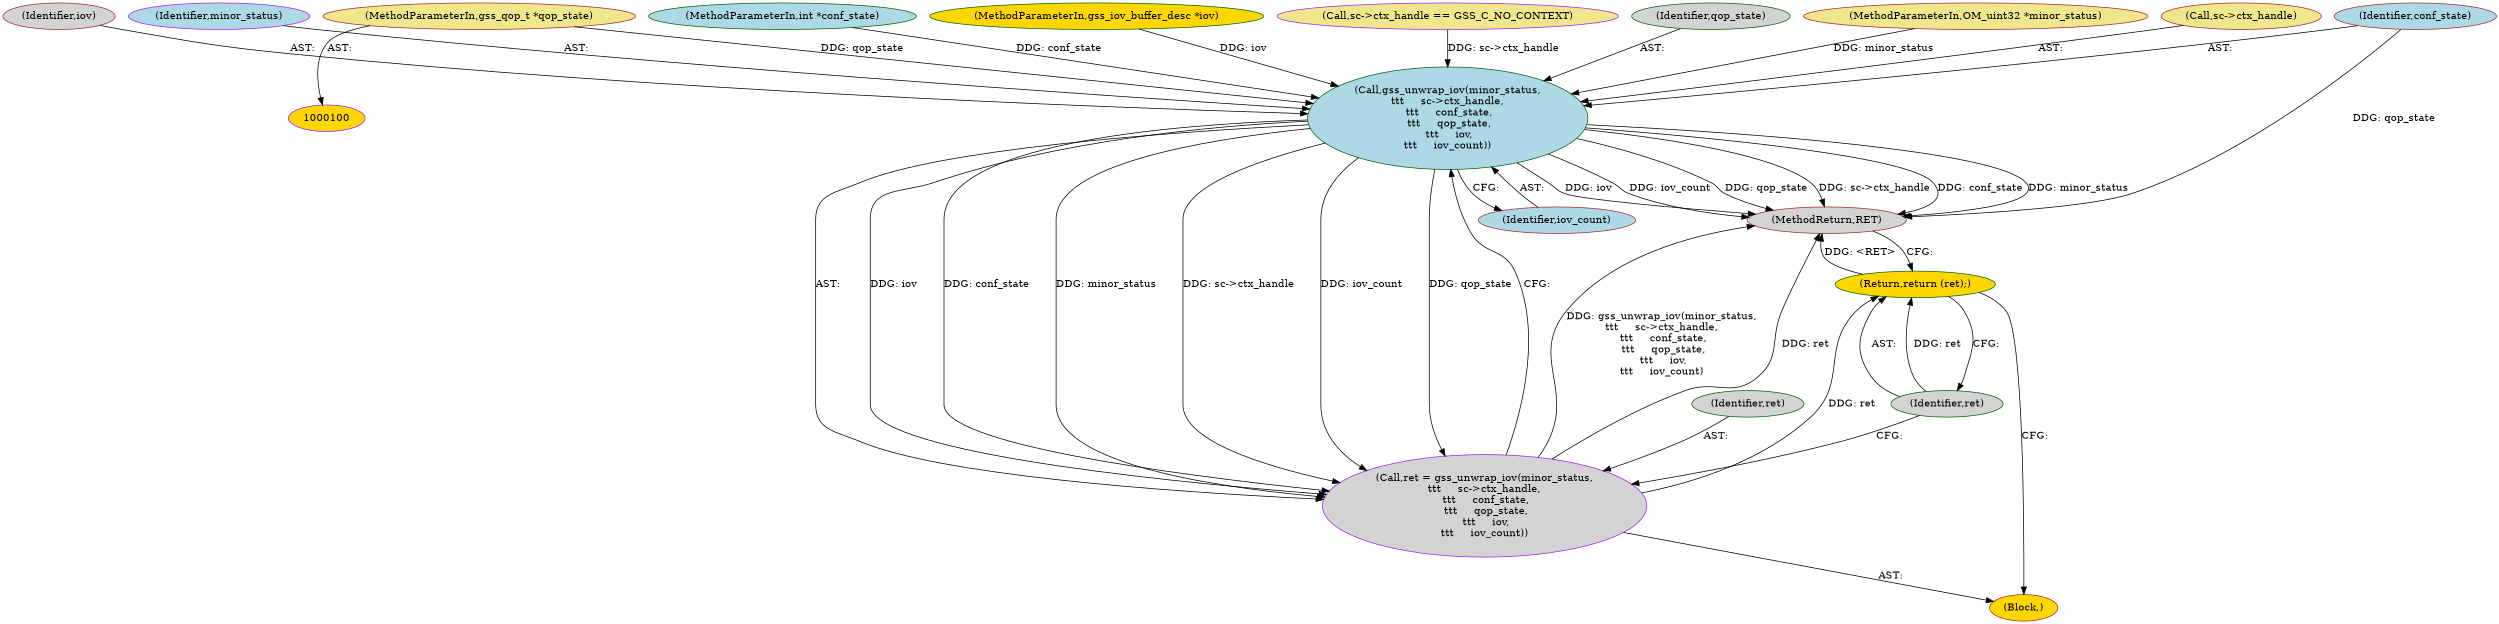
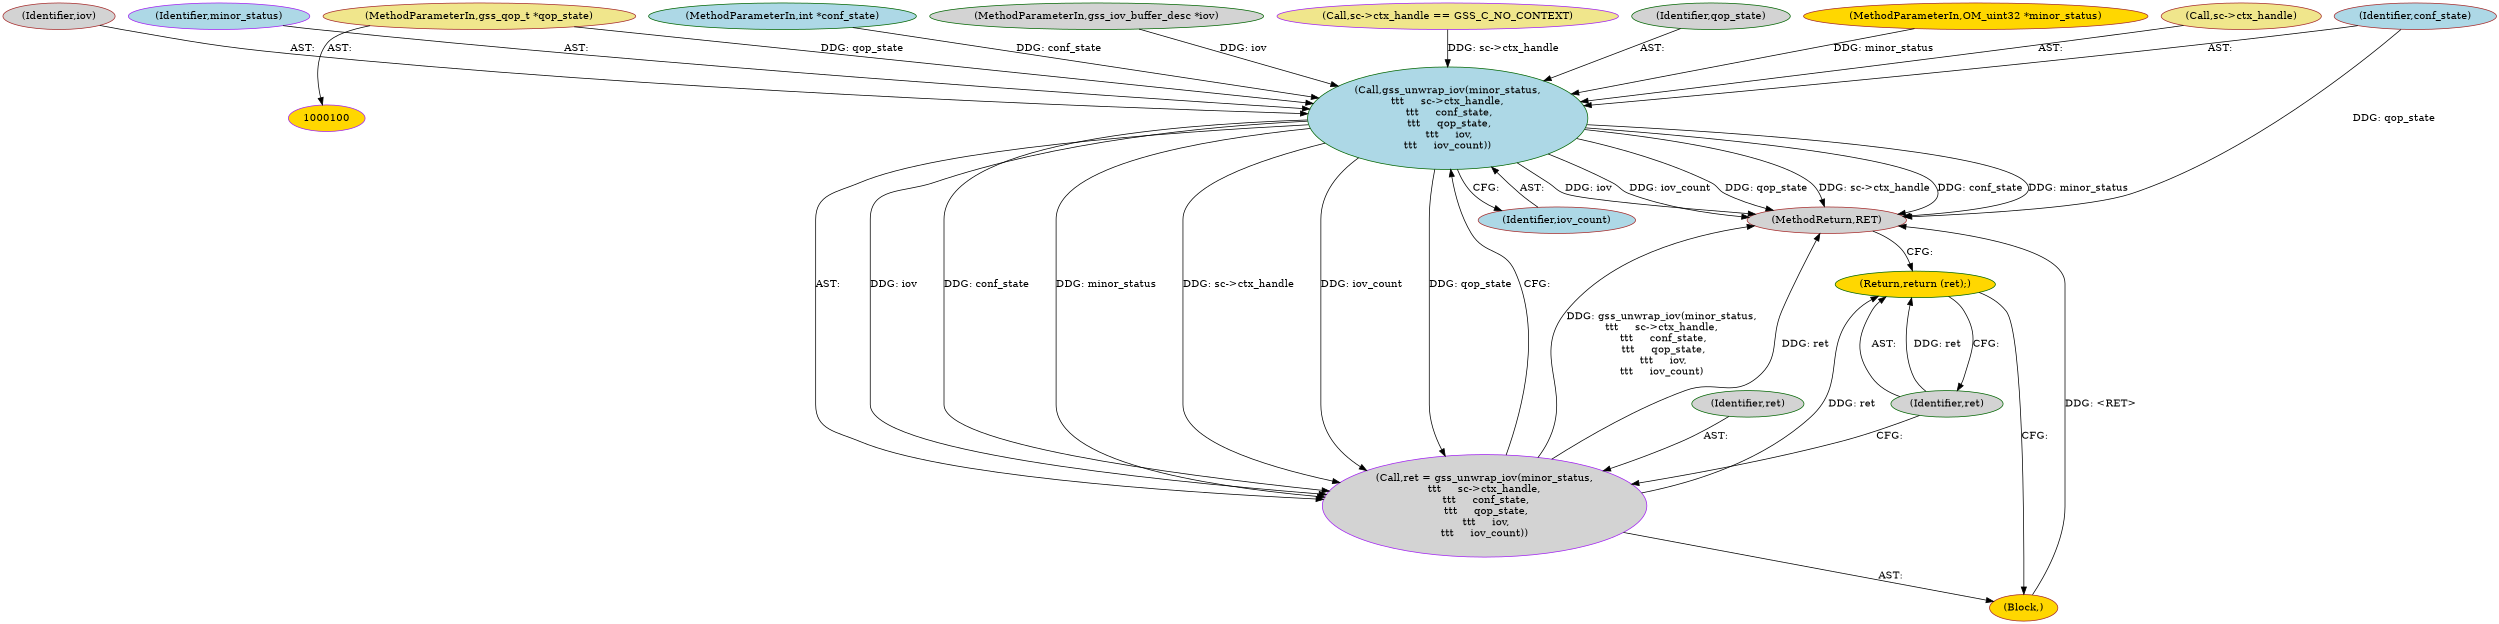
  digraph {
    node [color=brown fillcolor=lightgrey style=filled]
    n1 [fillcolor=khaki label="(MethodParameterIn,gss_qop_t *qop_state)"]
    n2 [color=darkgreen fillcolor=lightblue label="(Call,gss_unwrap_iov(minor_status,\n\t\t\t     sc->ctx_handle,\n \t\t\t     conf_state,\n \t\t\t     qop_state,\n \t\t\t     iov,\n\t\t\t     iov_count))"]
    1000100 [color=purple fillcolor=gold]
    n4 [label="(MethodReturn,RET)"]
    n5 [color=purple label="(Call,ret = gss_unwrap_iov(minor_status,\n\t\t\t     sc->ctx_handle,\n \t\t\t     conf_state,\n \t\t\t     qop_state,\n \t\t\t     iov,\n\t\t\t     iov_count))"]
    n6 [fillcolor=lightblue label="(Identifier,iov_count)"]
    n7 [color=darkgreen fillcolor=gold label="(Return,return (ret);)"]
    n8 [fillcolor=gold label="(Block,)"]
    n9 [color=darkgreen label="(Identifier,ret)"]
    n10 [label="(Identifier,iov)"]
    n11 [fillcolor=lightblue label="(Identifier,conf_state)"]
    n12 [color=purple fillcolor=lightblue label="(Identifier,minor_status)"]
    n13 [color=darkgreen fillcolor=lightblue label="(MethodParameterIn,int *conf_state)"]
-   n14 [color=darkgreen fillcolor=gold label="(MethodParameterIn,gss_iov_buffer_desc *iov)"]
+   n14 [color=darkgreen label="(MethodParameterIn,gss_iov_buffer_desc *iov)"]
    n15 [color=darkgreen label="(Identifier,ret)"]
    n16 [color=purple fillcolor=khaki label="(Call,sc->ctx_handle == GSS_C_NO_CONTEXT)"]
    n17 [color=darkgreen label="(Identifier,qop_state)"]
-   n18 [fillcolor=khaki label="(MethodParameterIn,OM_uint32 *minor_status)"]
+   n18 [fillcolor=gold label="(MethodParameterIn,OM_uint32 *minor_status)"]
    n19 [fillcolor=khaki label="(Call,sc->ctx_handle)"]
    n1 -> n2 [label="DDG: qop_state"]
    n1 -> 1000100 [label="AST: "]
    n2 -> n4 [label="DDG: sc->ctx_handle"]
    n2 -> n4 [label="DDG: conf_state"]
    n2 -> n4 [label="DDG: minor_status"]
    n2 -> n4 [label="DDG: iov"]
    n2 -> n4 [label="DDG: iov_count"]
    n2 -> n4 [label="DDG: qop_state"]
    n2 -> n5 [label="AST: "]
    n2 -> n5 [label="DDG: iov"]
    n2 -> n5 [label="DDG: conf_state"]
    n2 -> n5 [label="DDG: minor_status"]
    n2 -> n5 [label="DDG: sc->ctx_handle"]
    n2 -> n5 [label="DDG: iov_count"]
    n2 -> n5 [label="DDG: qop_state"]
    n2 -> n6 [label="CFG: "]
    n4 -> n7 [label="CFG: "]
    n5 -> n2 [label="CFG: "]
    n5 -> n4 [label="DDG: gss_unwrap_iov(minor_status,\n\t\t\t     sc->ctx_handle,\n \t\t\t     conf_state,\n \t\t\t     qop_state,\n \t\t\t     iov,\n\t\t\t     iov_count)"]
    n5 -> n4 [label="DDG: ret"]
    n5 -> n7 [label="DDG: ret"]
    n5 -> n8 [label="AST: "]
    n6 -> n2 [label="AST: "]
-   n7 -> n4 [label="DDG: <RET>"]
+   n8 -> n4 [label="DDG: <RET>"]
    n7 -> n8 [label="CFG: "]
    n7 -> n9 [label="CFG: "]
    n9 -> n5 [label="CFG: "]
    n9 -> n7 [label="AST: "]
    n9 -> n7 [label="DDG: ret"]
    n10 -> n2 [label="AST: "]
    n11 -> n2 [label="AST: "]
    n11 -> n4 [label="DDG: qop_state"]
    n12 -> n2 [label="AST: "]
    n13 -> n2 [label="DDG: conf_state"]
    n14 -> n2 [label="DDG: iov"]
    n15 -> n5 [label="AST: "]
    n16 -> n2 [label="DDG: sc->ctx_handle"]
    n17 -> n2 [label="AST: "]
    n18 -> n2 [label="DDG: minor_status"]
    n19 -> n2 [label="AST: "]
  }
